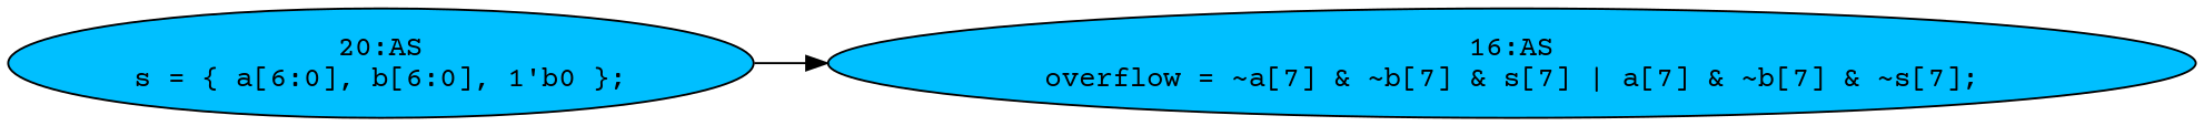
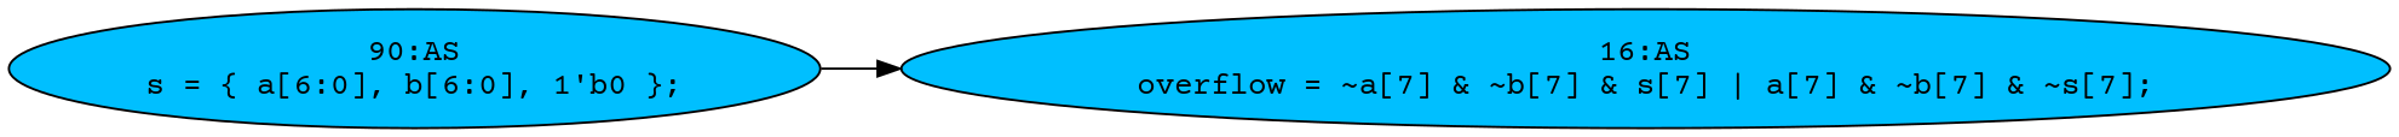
  strict digraph {
    rankdir=LR
    fontname="Courier Prime"
    node [fillcolor=deepskyblue statements="[]" style=filled typ=Assign fontname="Courier Prime"]
    n1 [ast="<pyverilog.vparser.ast.Assign object at 0x7feb5204eed0>" def_var="['overflow']" label="16:AS\noverflow = ~a[7] & ~b[7] & s[7] | a[7] & ~b[7] & ~s[7];" use_var="['a', 'b', 's', 'a', 'b', 's']"]
-   n2 [ast="<pyverilog.vparser.ast.Assign object at 0x7feb520a6190>" def_var="['s']" label="20:AS\ns = { a[6:0], b[6:0], 1'b0 };" use_var="['a', 'b']"]
+   n2 [ast="<pyverilog.vparser.ast.Assign object at 0x7feb520a6190>" def_var="['s']" label="90:AS\ns = { a[6:0], b[6:0], 1'b0 };" use_var="['a', 'b']"]
    n2 -> n1 [fontname="Courier Prime"]
  }
